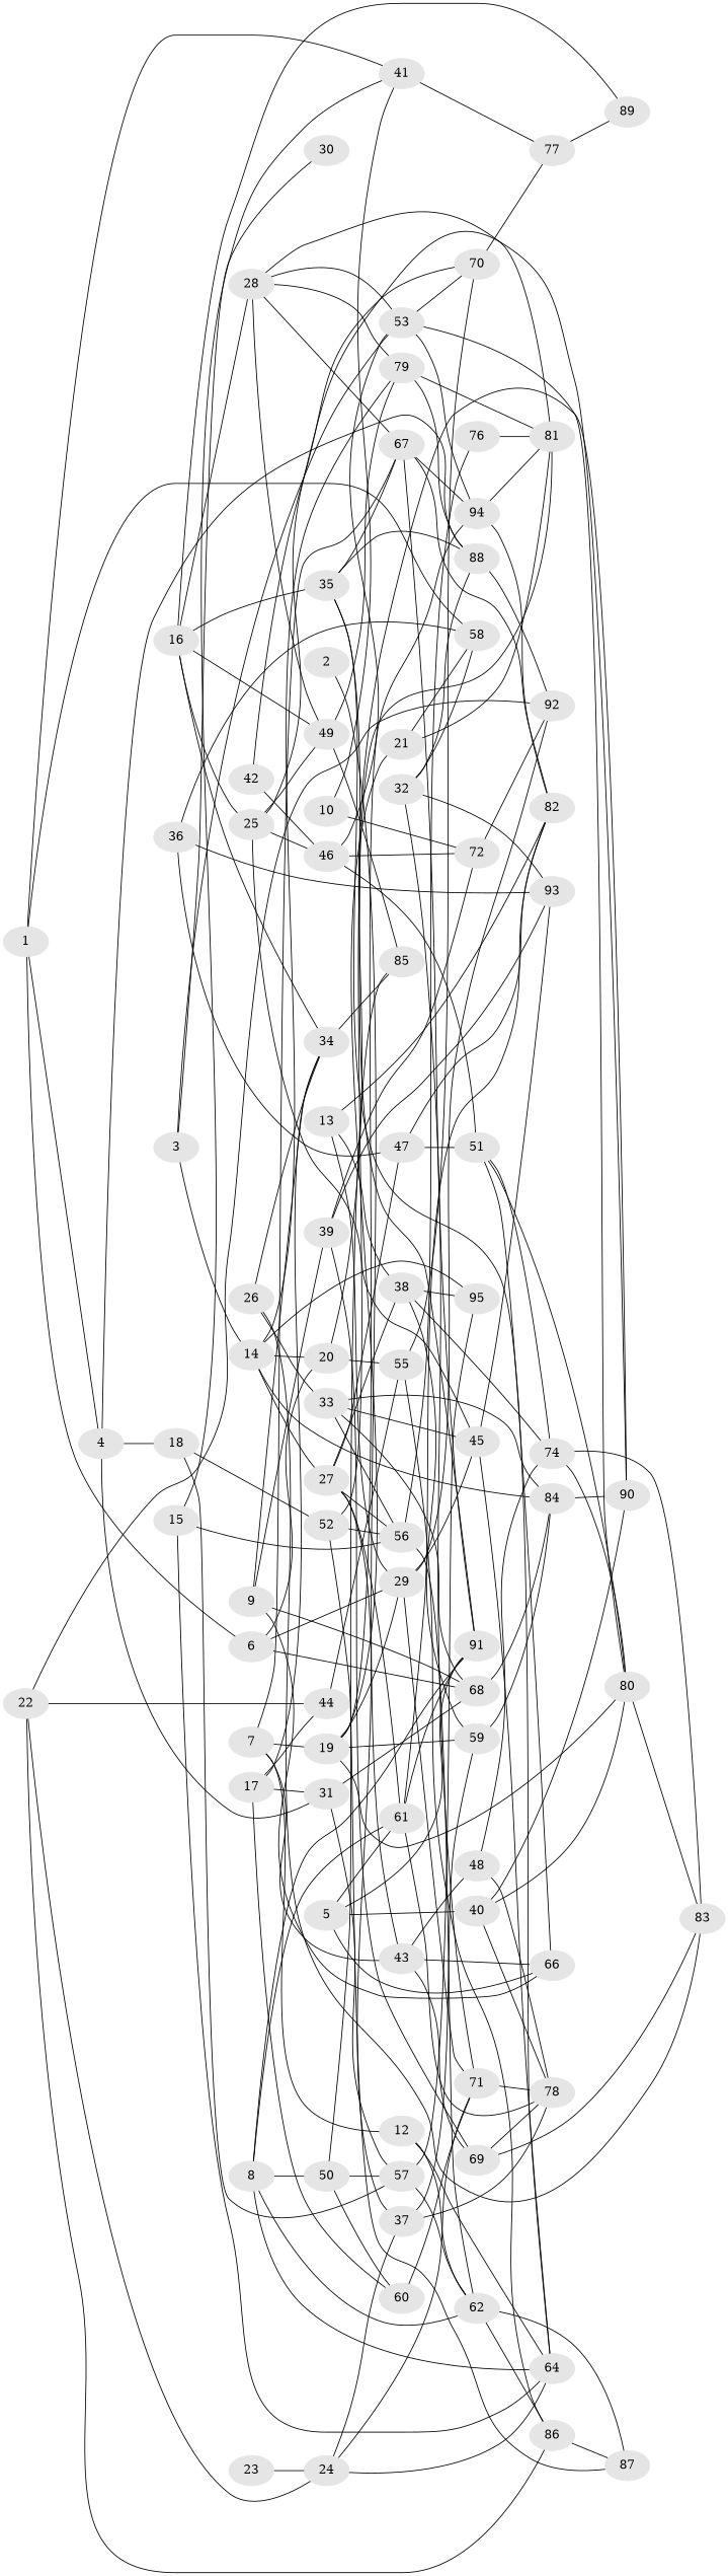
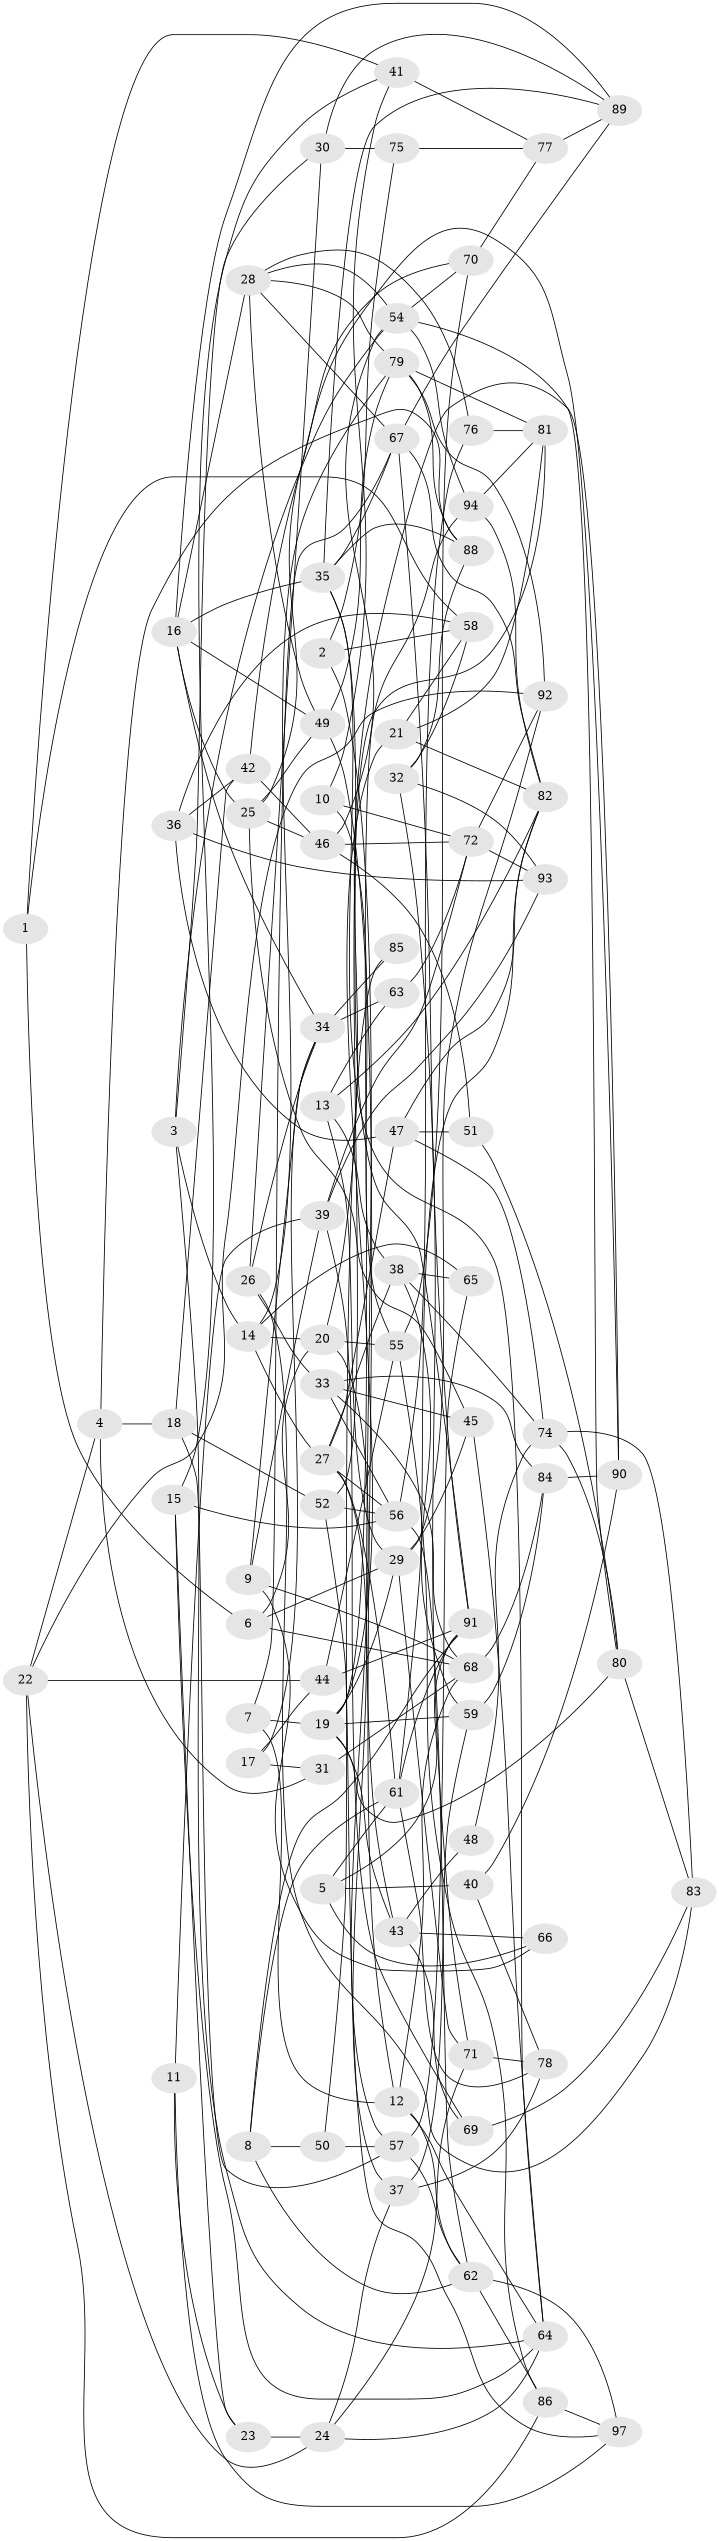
  graph {
    rankdir=LR
    node [color=gray90 style=filled]
    edge [weight=1.0]
    1
    4
    6
    41
    58
    18
    31
    88
    20
    29
    68
    77
    2
    43
+   75
    66
    69
    48
    3
    14
    30
-   53
+   53 [label=54]
    64
    27
-   65 [label=95]
+   65
    79
    84
    89
    n29 [label=94]
    80
    70
    42
    52
    57
    92
    5
    40
    61
    91
    90
    78
    82
    55
    71
    45
    7
    12
    19
    67
    62
    21
    59
    8
    50
-   60
    85
-   87
+   87 [label=97]
    86
    9
    34
    39
+   63
    72
    n64 [label=93]
    10
+   11
    23
    24
    13
    38
    25
    49
    46
    56
    37
    47
    81
    15
    76
    16
    28
    35
    17
    44
    83
    22
    51
    26
    33
    74
    32
    36
-   1 -- 4
+   22 -- 4
    1 -- 6
    1 -- 41
    1 -- 58
    4 -- 18
    4 -- 31
    4 -- 88
    6 -- 20
    6 -- 29
    6 -- 68
    41 -- 77
+   18 -- 42
    18 -- 52
    18 -- 57
    31 -- 68
-   31 -- 57
-   88 -- 92
+   20 -- 57
+   79 -- 92
    20 -- 90
    20 -- 55
    29 -- 92
    29 -- 71
    29 -- 45
    68 -- 84
    77 -- 89
+   2 -- 58 [weight=2.0]
    2 -- 43
+   2 -- 75
    43 -- 66
    43 -- 69
    43 -- 48
-   69 -- 78
+   75 -- 77
    69 -- 83
-   48 -- 78
    48 -- 74 [weight=2.0]
    3 -- 14
    3 -- 30
    3 -- 53
-   8 -- 64
+   3 -- 64
    14 -- 20
    14 -- 27
    14 -- 65
    14 -- 79
-   14 -- 84
+   30 -- 75
+   30 -- 89
    53 -- n29
    53 -- 80
    53 -- 70
    27 -- 61
    27 -- 38
    27 -- 56
    27 -- 37
    27 -- 47
    79 -- 88 [weight=2.0]
    79 -- 81
    84 -- 90
    n29 -- 82
    n29 -- 81
    80 -- 83
    70 -- 77
    42 -- 70
    42 -- 46
    52 -- 87
    52 -- 56
    52 -- 81
    57 -- 65 [weight=2.0]
    57 -- 62
    5 -- 66
    5 -- 40
    5 -- 61
    5 -- 91
-   40 -- 80
    40 -- 90
    40 -- 78
    61 -- 91
    61 -- 78
    61 -- 82
    55 -- 70
    55 -- 86
    71 -- 78
    45 -- 64
-   7 -- 43
+   19 -- 43
    7 -- 12
    7 -- 19
    7 -- 67
+   12 -- 68
    12 -- 64
    12 -- 62
    19 -- 29
    19 -- n29
    19 -- 80
    19 -- 21
    19 -- 59
-   67 -- n29
+   67 -- 89
    67 -- 91
    67 -- 82
    62 -- 87
    62 -- 86
    21 -- 58
+   21 -- 82
    21 -- 81
    59 -- 84
    8 -- 61
    8 -- 91
    8 -- 62
    8 -- 50
    50 -- 57
-   50 -- 60
    50 -- 85
-   60 -- 71 [weight=2.0]
    86 -- 87
    9 -- 68
    9 -- 66
    9 -- 34
    9 -- 39
    34 -- 85
+   34 -- 63
    39 -- 69
    39 -- 72
    39 -- n64
+   63 -- 72
    72 -- 92
-   45 -- n64
+   72 -- n64
    10 -- 41
+   10 -- 55 [weight=2.0]
    10 -- 72
+   11 -- 87
+   11 -- 39 [weight=2.0]
+   11 -- 23
    23 -- 24 [weight=2.0]
    24 -- 64
    24 -- 71
    24 -- 37
    13 -- 29
    13 -- 82
+   13 -- 63
    13 -- 38
    38 -- 65
    38 -- 59
    38 -- 74
    25 -- 90
    25 -- 45
    25 -- 49
    25 -- 46
    49 -- 79
-   49 -- 85 [weight=2.0]
+   49 -- 12 [weight=2.0]
    46 -- 53
    46 -- 72
    46 -- 51 [weight=2.0]
    56 -- 62
    56 -- 76
    37 -- 78
    37 -- 59
    47 -- 82
    47 -- 51
    15 -- 41
    15 -- 64
+   15 -- 23
    15 -- 56
    76 -- 81 [weight=2.0]
    16 -- 89
    16 -- 34
    16 -- 25
    16 -- 49
    16 -- 28
    16 -- 35
    28 -- 53
    28 -- 79
    28 -- 67
    28 -- 49
-   28 -- 81
+   28 -- 76
    35 -- 88
    35 -- 64
+   35 -- 89
    35 -- 91
    35 -- 67
    17 -- 31
-   17 -- 60
    17 -- 34
    17 -- 44
+   44 -- 91
    44 -- 55
    22 -- 92
    22 -- 86
    22 -- 24
    22 -- 44
-   51 -- 66
    51 -- 80
-   51 -- 74
+   47 -- 74
+   26 -- 30
    26 -- 34
    26 -- 83
    26 -- 33
    33 -- 68
    33 -- 84 [weight=2.0]
    33 -- 45
    33 -- 56
    74 -- 80
    74 -- 83
    32 -- 58
    32 -- 88
    32 -- 71
    32 -- n64
    36 -- 58
+   36 -- 42
    36 -- n64
    36 -- 47
  }
